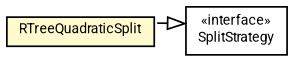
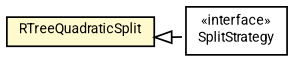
  digraph {
    nodesep=0.15
    rankdir=LR
    ranksep=0.25
    node [fontcolor=black fontname=Roboto fontsize=8 margin=0 shape=plaintext]
    n1 [height=0 label=<<table title="de.lmu.ifi.dbs.elki.index.tree.spatial.rstarvariants.strategies.split.RTreeQuadraticSplit" border="0" cellborder="1" cellspacing="0" cellpadding="2" bgcolor="lemonChiffon" href="RTreeQuadraticSplit.html" target="_parent"> 		<tr><td><table border="0" cellspacing="0" cellpadding="1"> 		<tr><td align="center" balign="center"> <font face="Roboto">RTreeQuadraticSplit</font> </td></tr> 		</table></td></tr> 		</table>> width=0]
    n2 [height=0 label=<<table title="de.lmu.ifi.dbs.elki.index.tree.spatial.rstarvariants.strategies.split.SplitStrategy" border="0" cellborder="1" cellspacing="0" cellpadding="2" href="SplitStrategy.html" target="_parent"> 		<tr><td><table border="0" cellspacing="0" cellpadding="1"> 		<tr><td align="center" balign="center"> &#171;interface&#187; </td></tr> 		<tr><td align="center" balign="center"> <font face="Roboto">SplitStrategy</font> </td></tr> 		</table></td></tr> 		</table>> width=0]
-   n2 -> n1 [arrowtail=empty color=black dir=back fontname=Roboto fontsize=7 labelfontname=Roboto labelfontsize=7 style=dashed weight=9]
+   n1 -> n2 [arrowtail=empty color=black dir=back fontname=Roboto fontsize=7 labelfontname=Roboto labelfontsize=7 style=dashed weight=9]
  }
